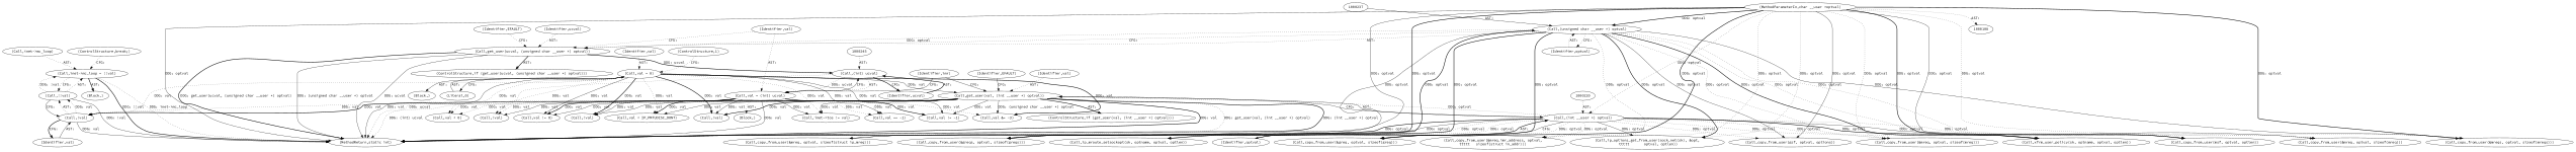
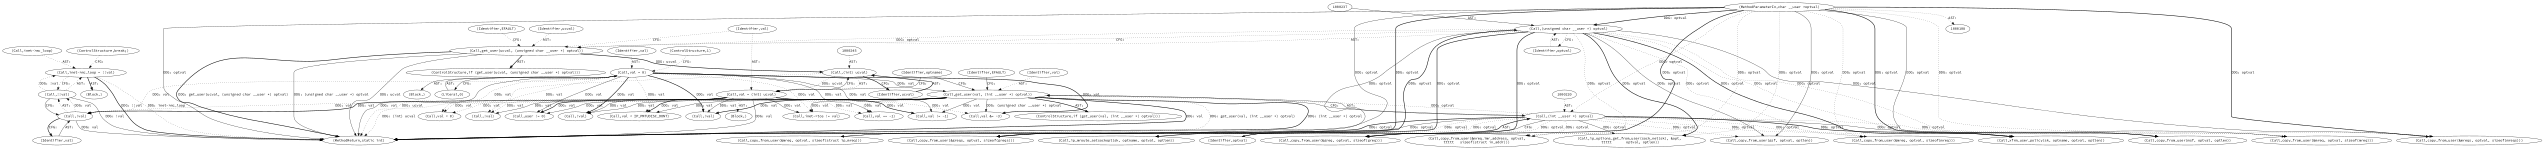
  digraph {
    fontname="Source Code Pro"
    node [fontname="Source Code Pro"]
    edge [fontname="Source Code Pro" style=dotted]
    n1 [label="(Call,inet->mc_loop = !!val)"]
    n2 [label="(Call,!!val)"]
    n3 [label="(MethodReturn,static int)"]
    n4 [label="(Block,)"]
    n5 [label="(Call,!val)"]
    n6 [label="(Identifier,val)"]
    n7 [label="(Call,get_user(val, (int __user *) optval))"]
    n8 [label="(Call,(int __user *) optval)"]
    n9 [label="(Call,!val)"]
-   n10 [label="(Call,val != 0)"]
+   n10 [label="(Call,user != 0)"]
    n11 [label="(Call,!val)"]
    n12 [label="(ControlStructure,if (get_user(val, (int __user *) optval)))"]
    n13 [label="(Call,val < IP_PMTUDISC_DONT)"]
    n14 [label="(Call,!val)"]
    n15 [label="(Call,inet->tos != val)"]
    n16 [label="(Call,val == -1)"]
    n17 [label="(Call,val != -1)"]
    n18 [label="(Call,val &= ~3)"]
    n19 [label="(Call,val < 0)"]
    n20 [label="(Call,copy_from_user(&mreq, optval, sizeof(struct ip_mreq)))"]
    n21 [label="(Call,copy_from_user(&greqs, optval, sizeof(greqs)))"]
    n22 [label="(Call,copy_from_user(&mreq.imr_address, optval,\n\t\t\t\t\t   sizeof(struct in_addr)))"]
-   n23 [label="(Call,copy_from_user(gsf, optval, options))"]
+   n23 [label="(Call,copy_from_user(gsf, optval, optlen))"]
    n24 [label="(Call,copy_from_user(msf, optval, optlen))"]
    n25 [label="(Call,ip_mroute_setsockopt(sk, optname, optval, optlen))"]
    n26 [label="(Call,copy_from_user(&mreq, optval, sizeof(mreq)))"]
    n27 [label="(Call,copy_from_user(&mreqs, optval, sizeof(mreqs)))"]
    n28 [label="(Identifier,optval)"]
    n29 [label="(Call,copy_from_user(&greq, optval, sizeof(greq)))"]
    n30 [label="(Call,ip_options_get_from_user(sock_net(sk), &opt,\n \t\t\t\t\t       optval, optlen))"]
    n31 [label="(Call,copy_from_user(&mreq, optval, sizeof(mreq)))"]
    n32 [label="(Call,xfrm_user_policy(sk, optname, optval, optlen))"]
    n33 [label="(Call,val = 0)"]
    n34 [label="(Block,)"]
    n35 [label="(Literal,0)"]
    n36 [label="(MethodParameterIn,char __user *optval)"]
    n37 [label="(Call,(unsigned char __user *) optval)"]
    1000108
    n39 [label="(Call,get_user(ucval, (unsigned char __user *) optval))"]
    n40 [label="(Identifier,optval)"]
    n41 [label="(Call,val = (int) ucval)"]
    n42 [label="(Call,(int) ucval)"]
    n43 [label="(Block,)"]
    n44 [label="(Identifier,ucval)"]
    n45 [label="(ControlStructure,if (get_user(ucval, (unsigned char __user *) optval)))"]
    n46 [label="(Identifier,val)"]
-   n47 [label="(Identifier,imr)"]
+   n47 [label="(Identifier,optname)"]
    n48 [label="(Identifier,ucval)"]
    n49 [label="(Identifier,EFAULT)"]
    n50 [label="(Call,inet->mc_loop)"]
    n51 [label="(Identifier,val)"]
    n52 [label="(ControlStructure,break;)"]
    n53 [label="(ControlStructure,1)"]
    n54 [label="(Identifier,EFAULT)"]
    n55 [label="(Identifier,val)"]
    1000220
    1000245
    1000237
    n1 -> n2 [label="CFG: "]
    n1 -> n3 [label="DDG: !!val" style=bold]
    n1 -> n3 [label="DDG: inet->mc_loop"]
    n1 -> n4 [label="AST: " style=bold]
    n2 -> n1 [label="AST: "]
    n2 -> n1 [label="DDG: !val"]
    n2 -> n3 [label="DDG: !val" style=solid]
    n2 -> n5 [label="CFG: " style=solid]
    n5 -> n2 [label="AST: "]
    n5 -> n2 [label="DDG: val"]
    n5 -> n3 [label="DDG: val" style=solid]
    n5 -> n6 [label="CFG: " style=bold]
    n6 -> n5 [label="AST: " style=solid]
    n7 -> n3 [label="DDG: (int __user *) optval" style=bold]
    n7 -> n3 [label="DDG: get_user(val, (int __user *) optval)"]
    n7 -> n3 [label="DDG: val" style=bold]
    n7 -> n5 [label="DDG: val" style=bold]
    n7 -> n8 [label="CFG: " style=solid]
    n7 -> n9 [label="DDG: val" style=solid]
    n7 -> n10 [label="DDG: val" style=solid]
    n7 -> n11 [label="DDG: val" style=solid]
    n7 -> n12 [label="AST: " style=bold]
    n7 -> n13 [label="DDG: val" style=solid]
    n7 -> n14 [label="DDG: val" style=bold]
    n7 -> n15 [label="DDG: val" style=solid]
    n7 -> n16 [label="DDG: val"]
    n7 -> n17 [label="DDG: val" style=solid]
    n7 -> n18 [label="DDG: (unsigned char __user *) optval" style=solid]
    n7 -> n19 [label="DDG: val"]
    n8 -> n3 [label="DDG: optval" style=bold]
    n8 -> n7 [label="AST: " style=solid]
    n8 -> n7 [label="DDG: optval"]
    n8 -> n20 [label="DDG: optval" style=solid]
    n8 -> n21 [label="DDG: optval"]
    n8 -> n22 [label="DDG: optval"]
    n8 -> n23 [label="DDG: optval"]
    n8 -> n24 [label="DDG: optval" style=bold]
    n8 -> n25 [label="DDG: optval"]
    n8 -> n26 [label="DDG: optval" style=solid]
    n8 -> n27 [label="DDG: optval"]
    n8 -> n28 [label="CFG: " style=solid]
    n8 -> n29 [label="DDG: optval"]
    n8 -> n30 [label="DDG: optval" style=solid]
    n8 -> n31 [label="DDG: optval"]
    n8 -> n32 [label="DDG: optval"]
    n28 -> n8 [label="AST: " style=bold]
    n33 -> n3 [label="DDG: val" style=solid]
    n33 -> n5 [label="DDG: val"]
    n33 -> n7 [label="DDG: val" style=solid]
    n33 -> n9 [label="DDG: val"]
    n33 -> n10 [label="DDG: val" style=solid]
    n33 -> n11 [label="DDG: val" style=bold]
    n33 -> n13 [label="DDG: val"]
    n33 -> n14 [label="DDG: val" style=bold]
    n33 -> n15 [label="DDG: val"]
    n33 -> n16 [label="DDG: val" style=solid]
    n33 -> n17 [label="DDG: val" style=solid]
    n33 -> n18 [label="DDG: val" style=bold]
    n33 -> n19 [label="DDG: val"]
    n33 -> n34 [label="AST: " style=solid]
    n33 -> n35 [label="CFG: " style=solid]
    n35 -> n33 [label="AST: " style=solid]
    n36 -> n3 [label="DDG: optval" style=solid]
    n36 -> n8 [label="DDG: optval"]
    n36 -> n20 [label="DDG: optval" style=solid]
    n36 -> n21 [label="DDG: optval" style=bold]
    n36 -> n22 [label="DDG: optval"]
    n36 -> n23 [label="DDG: optval" style=solid]
    n36 -> n24 [label="DDG: optval" style=solid]
    n36 -> n26 [label="DDG: optval"]
    n36 -> n27 [label="DDG: optval" style=bold]
    n36 -> n29 [label="DDG: optval" style=bold]
    n36 -> n30 [label="DDG: optval"]
    n36 -> n31 [label="DDG: optval"]
    n36 -> n32 [label="DDG: optval" style=bold]
    n36 -> n37 [label="DDG: optval" style=bold]
    n36 -> 1000108 [label="AST: "]
    n37 -> n3 [label="DDG: optval" style=solid]
    n37 -> n21 [label="DDG: optval" style=bold]
    n37 -> n22 [label="DDG: optval"]
    n37 -> n23 [label="DDG: optval" style=solid]
    n37 -> n24 [label="DDG: optval"]
    n37 -> n25 [label="DDG: optval" style=bold]
    n37 -> n26 [label="DDG: optval"]
    n37 -> n27 [label="DDG: optval" style=solid]
    n37 -> n29 [label="DDG: optval" style=bold]
    n37 -> n30 [label="DDG: optval" style=bold]
    n37 -> n31 [label="DDG: optval"]
    n37 -> n32 [label="DDG: optval" style=bold]
    n37 -> n39 [label="AST: "]
    n37 -> n39 [label="DDG: optval"]
    n37 -> n40 [label="CFG: "]
    n39 -> n3 [label="DDG: (unsigned char __user *) optval" style=solid]
    n39 -> n3 [label="DDG: ucval" style=solid]
    n39 -> n3 [label="DDG: get_user(ucval, (unsigned char __user *) optval)" style=bold]
    n39 -> n37 [label="CFG: "]
    n39 -> n42 [label="DDG: ucval" style=bold]
    n39 -> n45 [label="AST: " style=bold]
    n40 -> n37 [label="AST: "]
    n41 -> n3 [label="DDG: (int) ucval"]
    n41 -> n3 [label="DDG: val" style=solid]
    n41 -> n5 [label="DDG: val"]
    n41 -> n9 [label="DDG: val"]
    n41 -> n10 [label="DDG: val" style=bold]
    n41 -> n11 [label="DDG: val" style=solid]
    n41 -> n13 [label="DDG: val" style=bold]
    n41 -> n14 [label="DDG: val" style=solid]
    n41 -> n15 [label="DDG: val" style=solid]
    n41 -> n16 [label="DDG: val"]
    n41 -> n17 [label="DDG: val" style=bold]
    n41 -> n18 [label="DDG: val"]
    n41 -> n19 [label="DDG: val"]
    n41 -> n42 [label="CFG: " style=solid]
    n41 -> n43 [label="AST: "]
    n42 -> n3 [label="DDG: ucval"]
    n42 -> n41 [label="AST: "]
    n42 -> n41 [label="DDG: ucval"]
    n42 -> n44 [label="CFG: " style=bold]
    n44 -> n42 [label="AST: " style=bold]
    n46 -> n33 [label="AST: "]
    n47 -> n7 [label="CFG: " style=solid]
    n47 -> n41 [label="CFG: " style=solid]
    n48 -> n39 [label="AST: "]
    n49 -> n39 [label="CFG: "]
    n50 -> n1 [label="AST: "]
    n51 -> n39 [label="CFG: "]
    n51 -> n41 [label="AST: "]
    n52 -> n1 [label="CFG: "]
    n53 -> n33 [label="CFG: "]
    n54 -> n7 [label="CFG: " style=solid]
    n55 -> n7 [label="AST: "]
    1000220 -> n8 [label="AST: "]
    1000245 -> n42 [label="AST: "]
    1000237 -> n37 [label="AST: " style=solid]
  }
